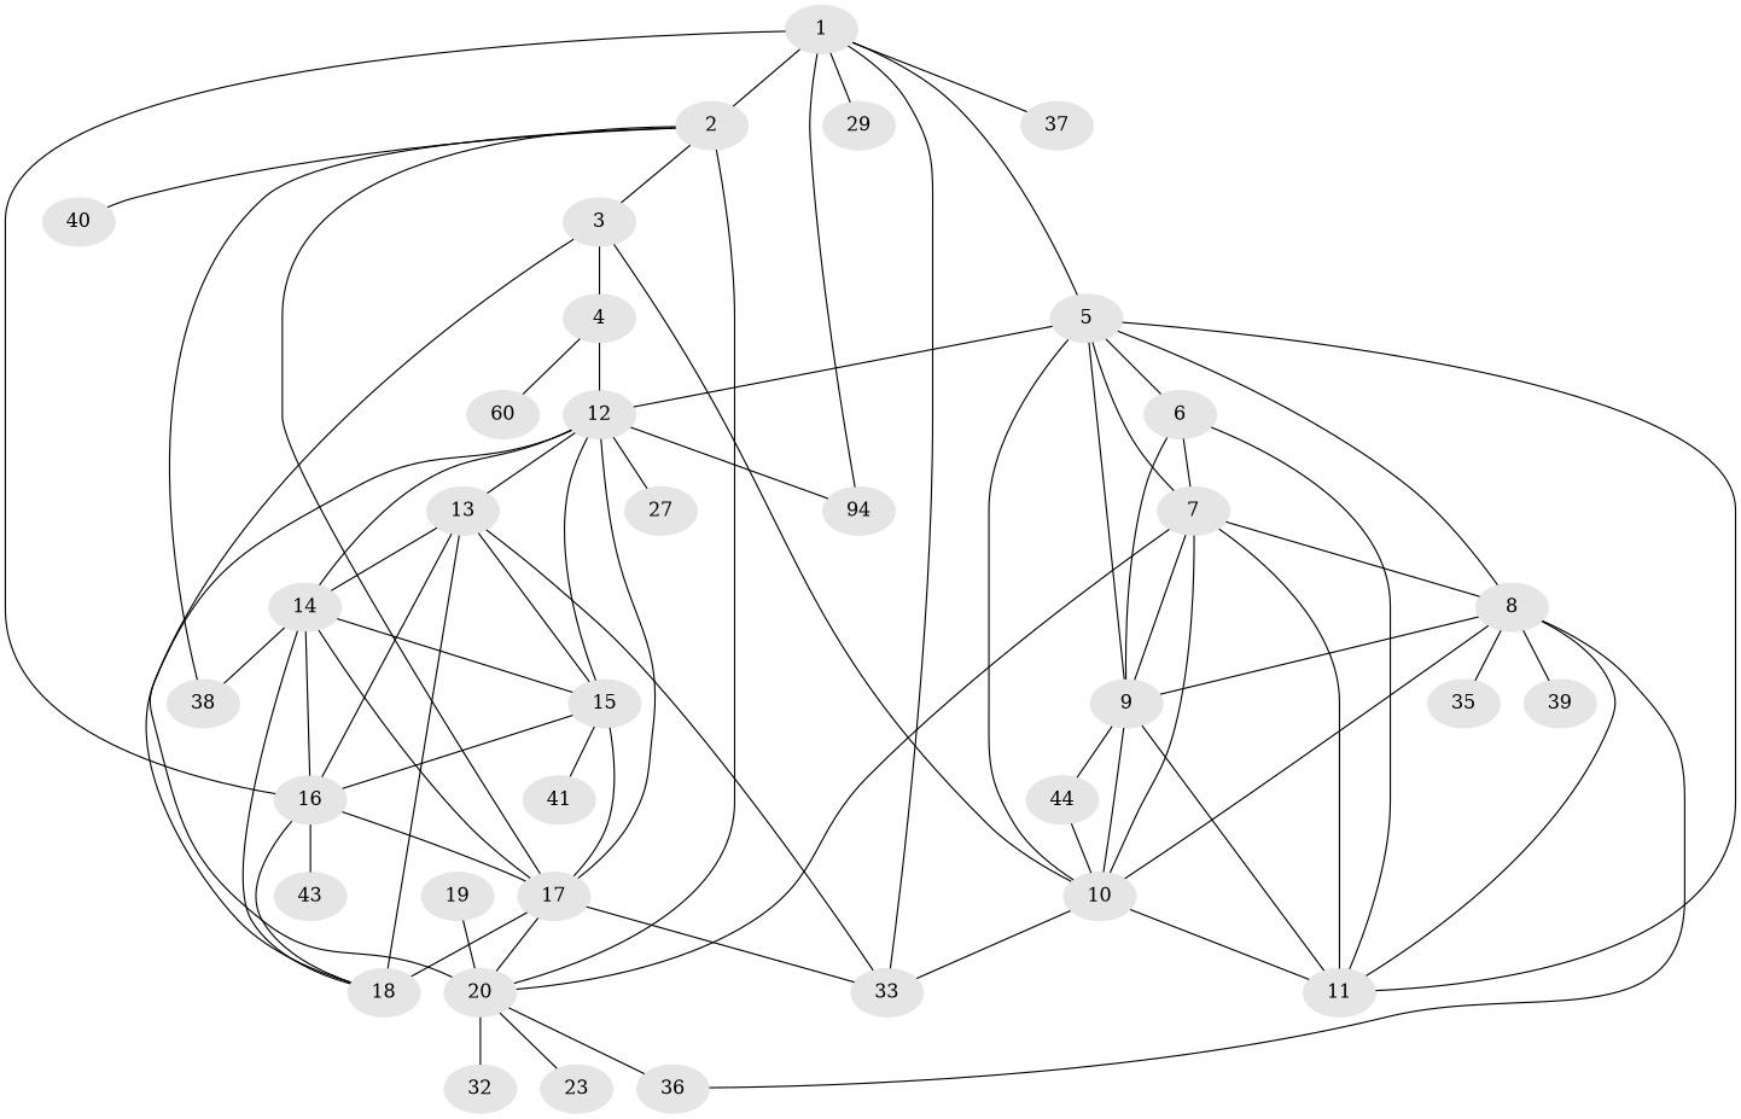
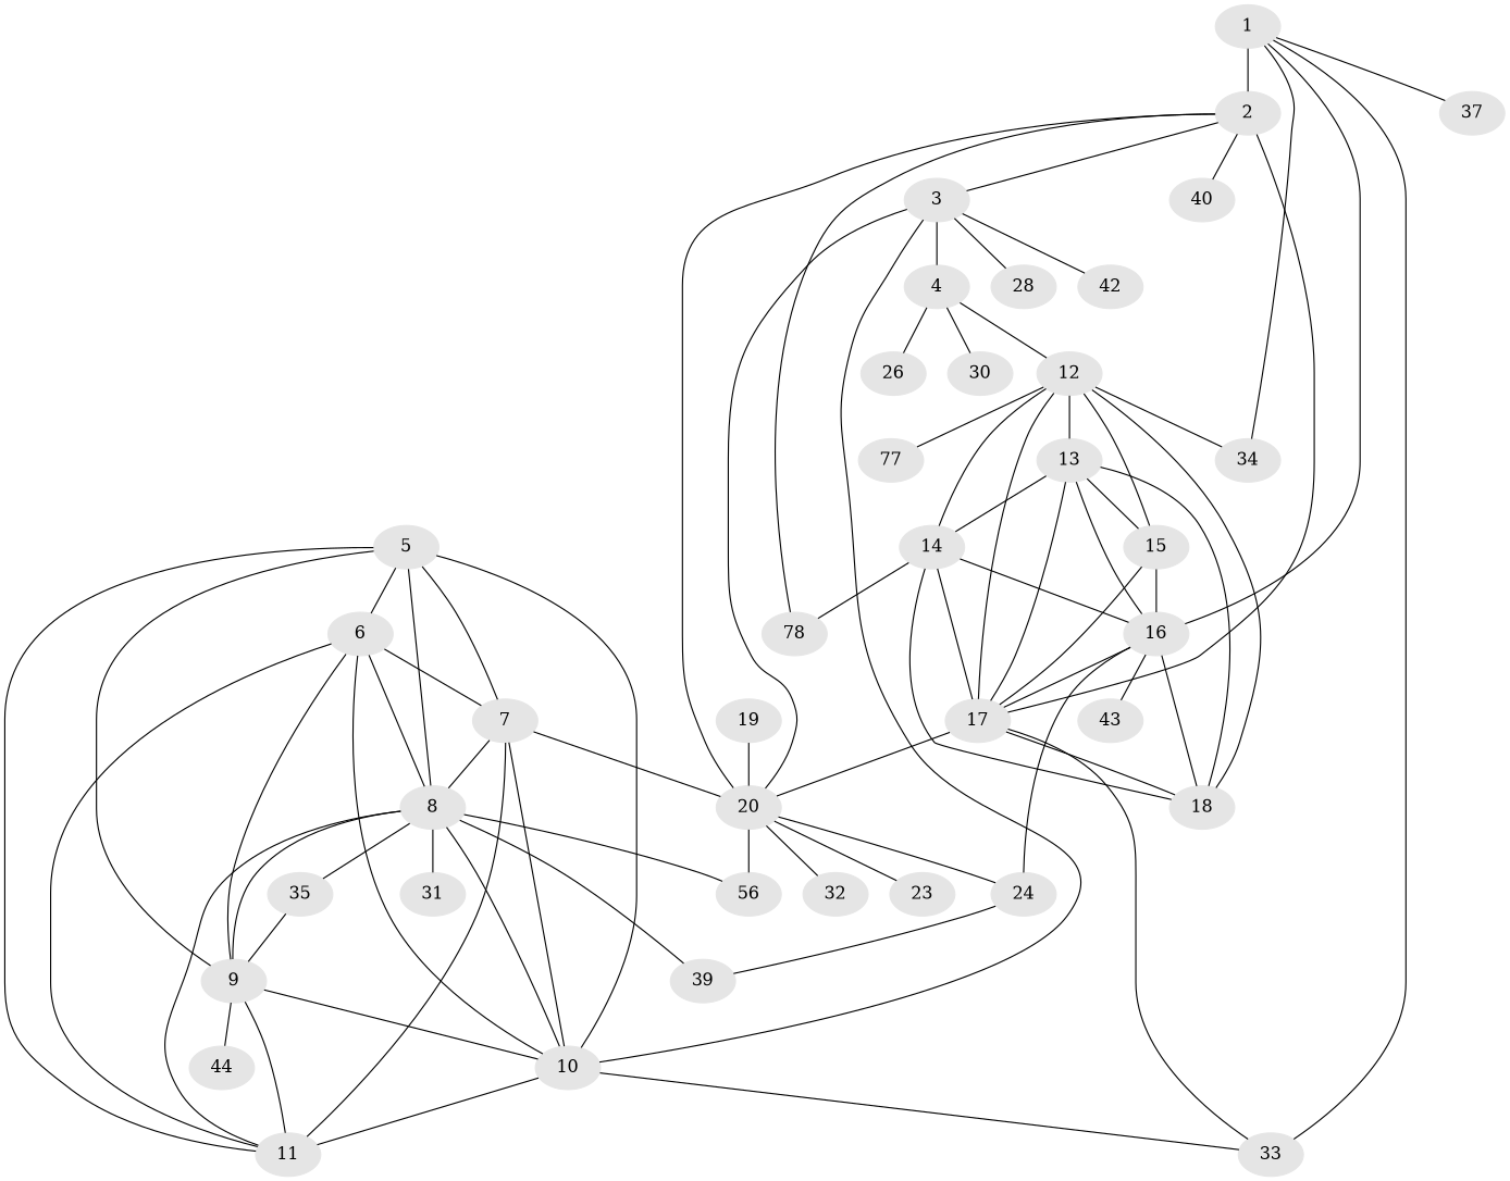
  graph {
    node [color=gray90 style=filled]
    edge [weight=1.0]
    1
    2
    5
    16
-   29
    33
-   34 [label=94]
+   34
    37
    3
    17
    20
-   38
+   38 [label=78]
    40
    10
    12
    6
    7
    8
    9
    11
    18
+   24
    43
    4
-   36
+   28
+   42
+   36 [label=56]
    23
    32
-   30 [label=60]
+   26
+   30
    13
    14
    15
-   27
+   27 [label=77]
+   31
    35
    39
    44
-   41
    19
    1 -- 2 [weight=6.0]
-   1 -- 5
    1 -- 16
-   1 -- 29 [weight=4.0]
    1 -- 33 [weight=2.0]
    1 -- 34
    1 -- 37
    2 -- 3
    2 -- 17
    2 -- 20
    2 -- 38
    2 -- 40
    5 -- 10
-   5 -- 12
    5 -- 6
    5 -- 7
    5 -- 8
    5 -- 9
    5 -- 11
    16 -- 17
    16 -- 18
+   16 -- 24 [weight=4.0]
    16 -- 43
    3 -- 20
    3 -- 10
    3 -- 4 [weight=6.0]
+   3 -- 28
+   3 -- 42
    17 -- 33
    17 -- 20
    17 -- 18 [weight=5.0]
+   20 -- 24
    20 -- 36 [weight=2.0]
    20 -- 23
    20 -- 32 [weight=4.0]
    10 -- 33
    10 -- 11
    12 -- 34 [weight=2.0]
    12 -- 17
    12 -- 18
    12 -- 13
    12 -- 14
    12 -- 15
    12 -- 27
-   44 -- 10
+   6 -- 10
    6 -- 7
+   6 -- 8
    6 -- 9
    6 -- 11
    7 -- 20
    7 -- 10
    7 -- 8
-   7 -- 9
+   35 -- 9
    7 -- 11 [weight=2.0]
    8 -- 10
    8 -- 9
    8 -- 11
    8 -- 36
+   8 -- 31
    8 -- 35
    8 -- 39 [weight=3.0]
    9 -- 10
    9 -- 11
    9 -- 44
+   24 -- 39
    4 -- 12
+   4 -- 26
    4 -- 30
    13 -- 16
-   13 -- 33
+   13 -- 17
    13 -- 18
    13 -- 14
    13 -- 15
    14 -- 16
    14 -- 17
    14 -- 38
    14 -- 18
-   14 -- 15
    15 -- 16
    15 -- 17
-   15 -- 41
    19 -- 20 [weight=5.0]
  }
